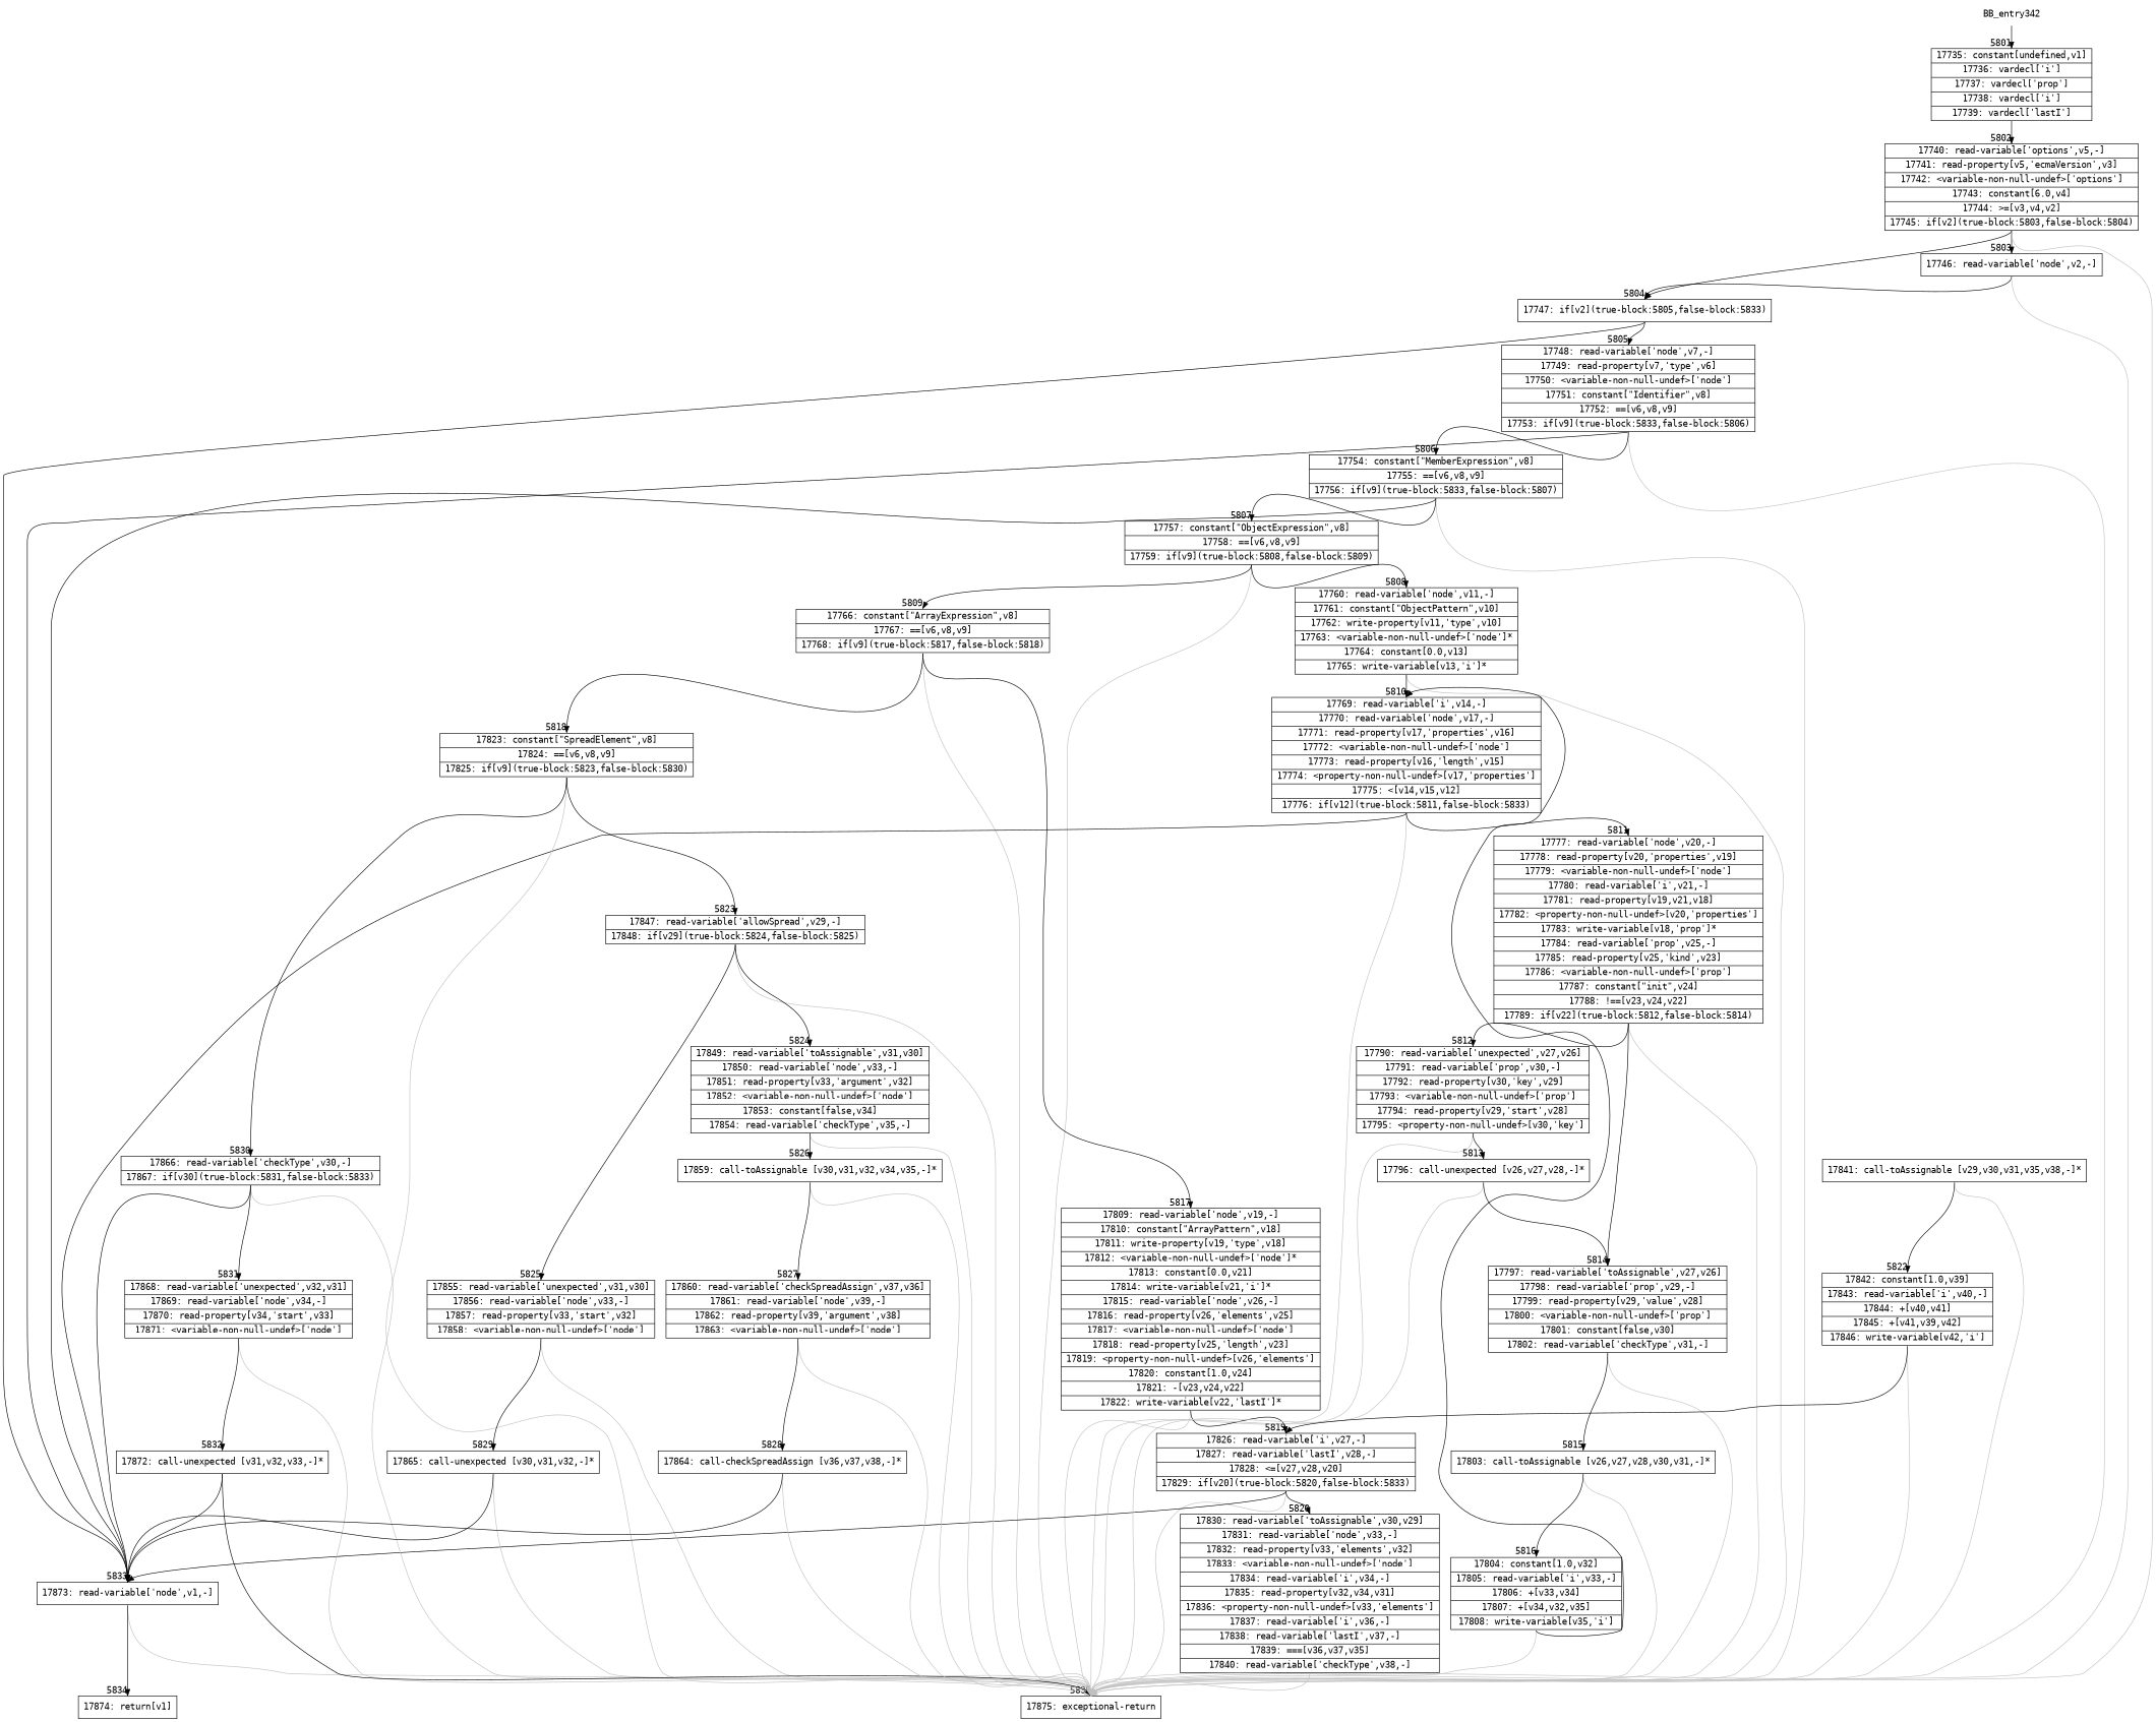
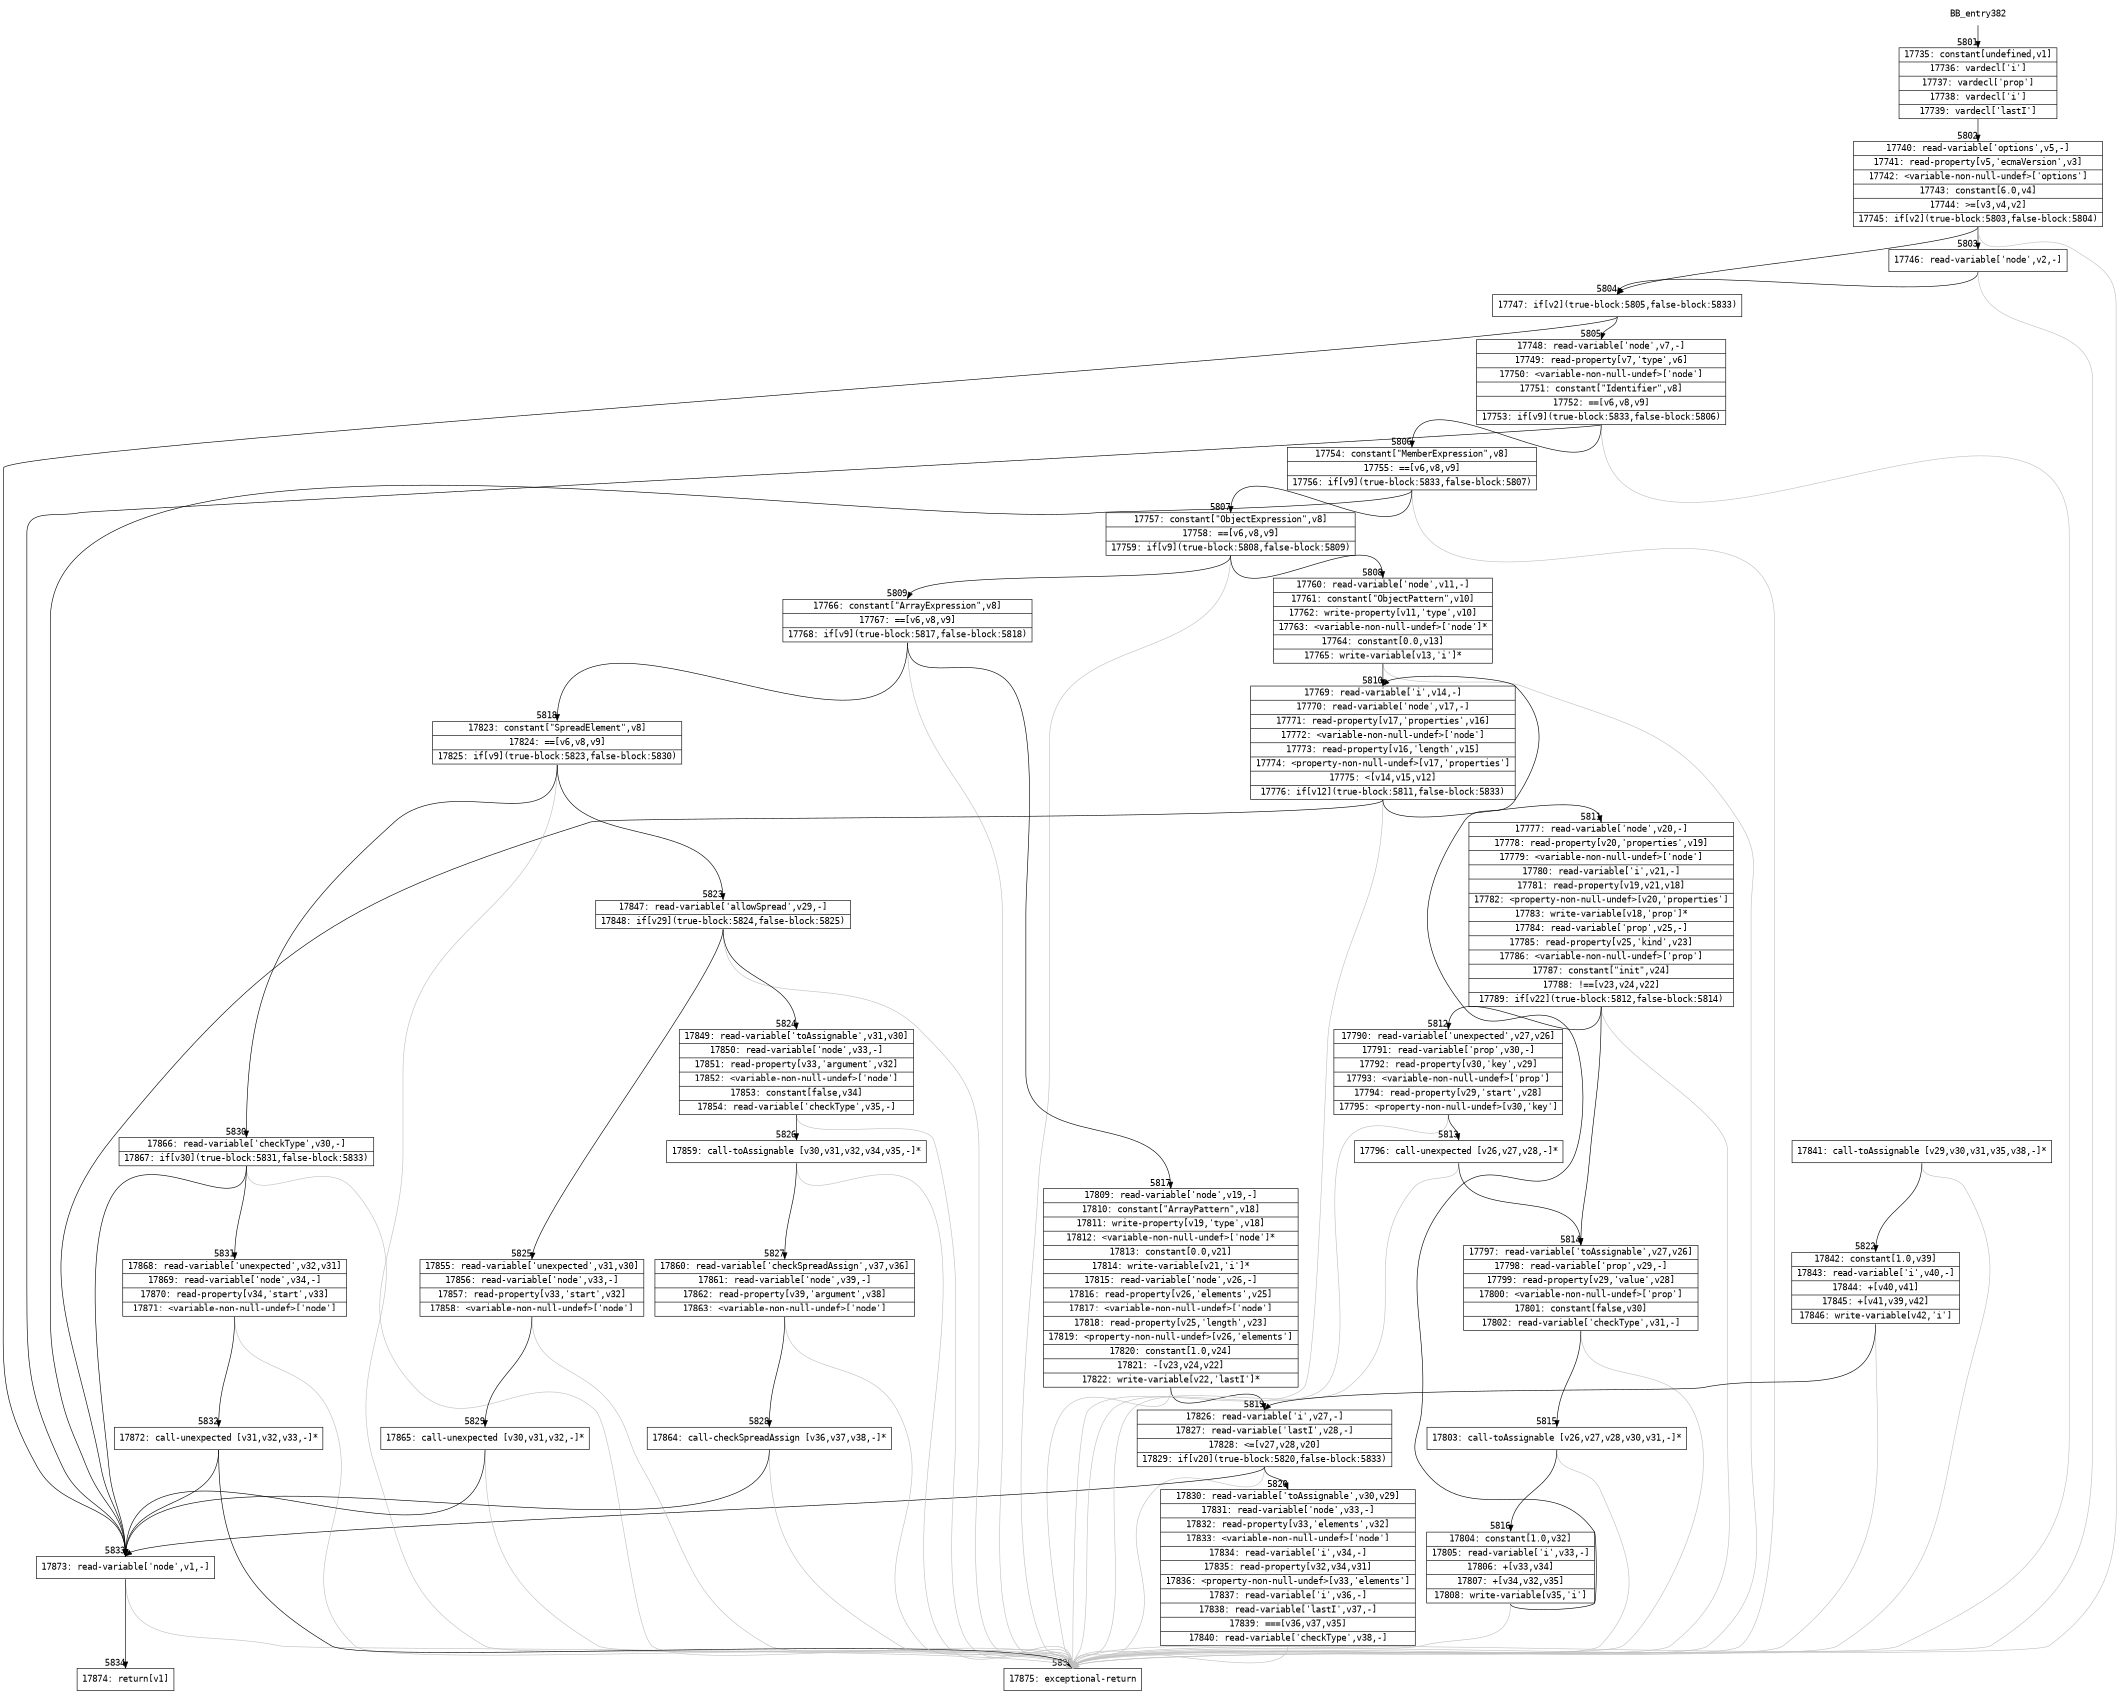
  digraph {
    fontname="DejaVu Sans Mono"
    rankdir=TD
    node [fontname="DejaVu Sans Mono" shape=record]
    edge [fontname="DejaVu Sans Mono" headport=n tailport=s]
-   BB_entry342 [shape=none]
+   BB_entry342 [shape=none label=BB_entry382]
    n2 [label="{17735: constant[undefined,v1]|17736: vardecl['i']|17737: vardecl['prop']|17738: vardecl['i']|17739: vardecl['lastI']}"]
    n3 [label="{17740: read-variable['options',v5,-]|17741: read-property[v5,'ecmaVersion',v3]|17742: \<variable-non-null-undef\>['options']|17743: constant[6.0,v4]|17744: \>=[v3,v4,v2]|17745: if[v2](true-block:5803,false-block:5804)}"]
    n4 [label="{17747: if[v2](true-block:5805,false-block:5833)}"]
    n5 [label="{17746: read-variable['node',v2,-]}"]
    n6 [label="{17875: exceptional-return}"]
    n7 [label="{17748: read-variable['node',v7,-]|17749: read-property[v7,'type',v6]|17750: \<variable-non-null-undef\>['node']|17751: constant[\"Identifier\",v8]|17752: ==[v6,v8,v9]|17753: if[v9](true-block:5833,false-block:5806)}"]
    n8 [label="{17873: read-variable['node',v1,-]}"]
    n9 [label="{17754: constant[\"MemberExpression\",v8]|17755: ==[v6,v8,v9]|17756: if[v9](true-block:5833,false-block:5807)}"]
    n10 [label="{17874: return[v1]}"]
    n11 [label="{17757: constant[\"ObjectExpression\",v8]|17758: ==[v6,v8,v9]|17759: if[v9](true-block:5808,false-block:5809)}"]
    n12 [label="{17760: read-variable['node',v11,-]|17761: constant[\"ObjectPattern\",v10]|17762: write-property[v11,'type',v10]|17763: \<variable-non-null-undef\>['node']*|17764: constant[0.0,v13]|17765: write-variable[v13,'i']*}"]
    n13 [label="{17766: constant[\"ArrayExpression\",v8]|17767: ==[v6,v8,v9]|17768: if[v9](true-block:5817,false-block:5818)}"]
    n14 [label="{17769: read-variable['i',v14,-]|17770: read-variable['node',v17,-]|17771: read-property[v17,'properties',v16]|17772: \<variable-non-null-undef\>['node']|17773: read-property[v16,'length',v15]|17774: \<property-non-null-undef\>[v17,'properties']|17775: \<[v14,v15,v12]|17776: if[v12](true-block:5811,false-block:5833)}"]
    n15 [label="{17809: read-variable['node',v19,-]|17810: constant[\"ArrayPattern\",v18]|17811: write-property[v19,'type',v18]|17812: \<variable-non-null-undef\>['node']*|17813: constant[0.0,v21]|17814: write-variable[v21,'i']*|17815: read-variable['node',v26,-]|17816: read-property[v26,'elements',v25]|17817: \<variable-non-null-undef\>['node']|17818: read-property[v25,'length',v23]|17819: \<property-non-null-undef\>[v26,'elements']|17820: constant[1.0,v24]|17821: -[v23,v24,v22]|17822: write-variable[v22,'lastI']*}"]
    n16 [label="{17823: constant[\"SpreadElement\",v8]|17824: ==[v6,v8,v9]|17825: if[v9](true-block:5823,false-block:5830)}"]
    n17 [label="{17777: read-variable['node',v20,-]|17778: read-property[v20,'properties',v19]|17779: \<variable-non-null-undef\>['node']|17780: read-variable['i',v21,-]|17781: read-property[v19,v21,v18]|17782: \<property-non-null-undef\>[v20,'properties']|17783: write-variable[v18,'prop']*|17784: read-variable['prop',v25,-]|17785: read-property[v25,'kind',v23]|17786: \<variable-non-null-undef\>['prop']|17787: constant[\"init\",v24]|17788: !==[v23,v24,v22]|17789: if[v22](true-block:5812,false-block:5814)}"]
    n18 [label="{17826: read-variable['i',v27,-]|17827: read-variable['lastI',v28,-]|17828: \<=[v27,v28,v20]|17829: if[v20](true-block:5820,false-block:5833)}"]
    n19 [label="{17847: read-variable['allowSpread',v29,-]|17848: if[v29](true-block:5824,false-block:5825)}"]
    n20 [label="{17866: read-variable['checkType',v30,-]|17867: if[v30](true-block:5831,false-block:5833)}"]
    n21 [label="{17790: read-variable['unexpected',v27,v26]|17791: read-variable['prop',v30,-]|17792: read-property[v30,'key',v29]|17793: \<variable-non-null-undef\>['prop']|17794: read-property[v29,'start',v28]|17795: \<property-non-null-undef\>[v30,'key']}"]
    n22 [label="{17797: read-variable['toAssignable',v27,v26]|17798: read-variable['prop',v29,-]|17799: read-property[v29,'value',v28]|17800: \<variable-non-null-undef\>['prop']|17801: constant[false,v30]|17802: read-variable['checkType',v31,-]}"]
    n23 [label="{17830: read-variable['toAssignable',v30,v29]|17831: read-variable['node',v33,-]|17832: read-property[v33,'elements',v32]|17833: \<variable-non-null-undef\>['node']|17834: read-variable['i',v34,-]|17835: read-property[v32,v34,v31]|17836: \<property-non-null-undef\>[v33,'elements']|17837: read-variable['i',v36,-]|17838: read-variable['lastI',v37,-]|17839: ===[v36,v37,v35]|17840: read-variable['checkType',v38,-]}"]
    n24 [label="{17849: read-variable['toAssignable',v31,v30]|17850: read-variable['node',v33,-]|17851: read-property[v33,'argument',v32]|17852: \<variable-non-null-undef\>['node']|17853: constant[false,v34]|17854: read-variable['checkType',v35,-]}"]
    n25 [label="{17855: read-variable['unexpected',v31,v30]|17856: read-variable['node',v33,-]|17857: read-property[v33,'start',v32]|17858: \<variable-non-null-undef\>['node']}"]
    n26 [label="{17868: read-variable['unexpected',v32,v31]|17869: read-variable['node',v34,-]|17870: read-property[v34,'start',v33]|17871: \<variable-non-null-undef\>['node']}"]
    n27 [label="{17796: call-unexpected [v26,v27,v28,-]*}"]
    n28 [label="{17803: call-toAssignable [v26,v27,v28,v30,v31,-]*}"]
    n29 [label="{17804: constant[1.0,v32]|17805: read-variable['i',v33,-]|17806: +[v33,v34]|17807: +[v34,v32,v35]|17808: write-variable[v35,'i']}"]
    n30 [label="{17859: call-toAssignable [v30,v31,v32,v34,v35,-]*}"]
    n31 [label="{17865: call-unexpected [v30,v31,v32,-]*}"]
    n32 [label="{17872: call-unexpected [v31,v32,v33,-]*}"]
    n33 [label="{17841: call-toAssignable [v29,v30,v31,v35,v38,-]*}"]
    n34 [label="{17842: constant[1.0,v39]|17843: read-variable['i',v40,-]|17844: +[v40,v41]|17845: +[v41,v39,v42]|17846: write-variable[v42,'i']}"]
    n35 [label="{17860: read-variable['checkSpreadAssign',v37,v36]|17861: read-variable['node',v39,-]|17862: read-property[v39,'argument',v38]|17863: \<variable-non-null-undef\>['node']}"]
    n36 [label="{17864: call-checkSpreadAssign [v36,v37,v38,-]*}"]
    BB_entry342 -> n2 [headlabel="    5801"]
    n2 -> n3 [headlabel="      5802"]
    n3 -> n4 [headlabel="      5804"]
    n3 -> n5 [headlabel="      5803"]
    n3 -> n6 [color=gray headlabel="      5835"]
    n4 -> n7 [headlabel="      5805"]
    n4 -> n8 [headlabel="      5833"]
    n5 -> n4
    n5 -> n6 [color=gray]
    n7 -> n6 [color=gray]
    n7 -> n8
    n7 -> n9 [headlabel="      5806"]
    n8 -> n6 [color=gray]
    n8 -> n10 [headlabel="      5834"]
    n9 -> n6 [color=gray]
    n9 -> n8
    n9 -> n11 [headlabel="      5807"]
    n11 -> n6 [color=gray]
    n11 -> n12 [headlabel="      5808"]
    n11 -> n13 [headlabel="      5809"]
    n12 -> n6 [color=gray]
    n12 -> n14 [headlabel="      5810"]
    n13 -> n6 [color=gray]
    n13 -> n15 [headlabel="      5817"]
    n13 -> n16 [headlabel="      5818"]
    n14 -> n6 [color=gray]
    n14 -> n8
    n14 -> n17 [headlabel="      5811"]
    n15 -> n6 [color=gray]
    n15 -> n18 [headlabel="      5819"]
    n16 -> n6 [color=gray]
    n16 -> n19 [headlabel="      5823"]
    n16 -> n20 [headlabel="      5830"]
    n17 -> n6 [color=gray]
    n17 -> n21 [headlabel="      5812"]
    n17 -> n22 [headlabel="      5814"]
    n18 -> n6 [color=gray]
    n18 -> n8
    n18 -> n23 [headlabel="      5820"]
    n19 -> n6 [color=gray]
    n19 -> n24 [headlabel="      5824"]
    n19 -> n25 [headlabel="      5825"]
    n20 -> n6 [color=gray]
    n20 -> n8
    n20 -> n26 [headlabel="      5831"]
    n21 -> n6 [color=gray]
    n21 -> n27 [headlabel="      5813"]
    n22 -> n6 [color=gray]
    n22 -> n28 [headlabel="      5815"]
    n23 -> n6 [color=gray]
    n24 -> n6 [color=gray]
    n24 -> n30 [headlabel="      5826"]
    n25 -> n6 [color=gray]
    n25 -> n31 [headlabel="      5829"]
    n26 -> n6 [color=gray]
    n26 -> n32 [headlabel="      5832"]
    n27 -> n6 [color=gray]
    n27 -> n22
    n28 -> n6 [color=gray]
    n28 -> n29 [headlabel="      5816"]
    n29 -> n6 [color=gray]
    n29 -> n14
    n30 -> n6 [color=gray]
    n30 -> n35 [headlabel="      5827"]
    n31 -> n6 [color=gray]
    n31 -> n8
    n32 -> n6 [color=black]
    n32 -> n8
    n33 -> n6 [color=gray]
    n33 -> n34 [headlabel="      5822"]
    n34 -> n6 [color=gray]
    n34 -> n18
    n35 -> n6 [color=gray]
    n35 -> n36 [headlabel="      5828"]
    n36 -> n6 [color=gray]
    n36 -> n8
  }
